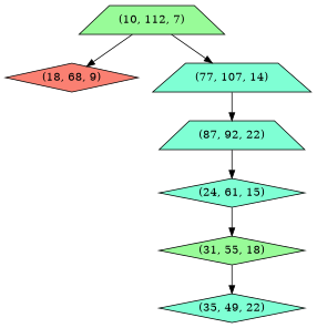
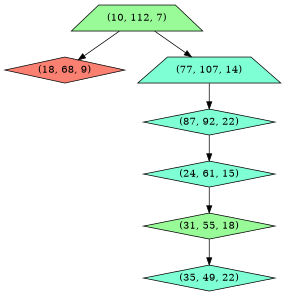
  digraph {
    node [fillcolor=aquamarine shape=diamond style=filled]
    "(10, 112, 7)" [fillcolor=palegreen shape=trapezium]
    "(18, 68, 9)" [fillcolor=salmon]
    n3 [label="(77, 107, 14)" shape=trapezium]
-   "(87, 92, 22)" [shape=trapezium]
+   "(87, 92, 22)"
    "(31, 55, 18)" [fillcolor=palegreen]
    "(24, 61, 15)"
    "(35, 49, 22)"
    "(10, 112, 7)" -> "(18, 68, 9)"
    "(10, 112, 7)" -> n3
    n3 -> "(87, 92, 22)"
    "(87, 92, 22)" -> "(24, 61, 15)"
    "(31, 55, 18)" -> "(35, 49, 22)"
    "(24, 61, 15)" -> "(31, 55, 18)"
  }
